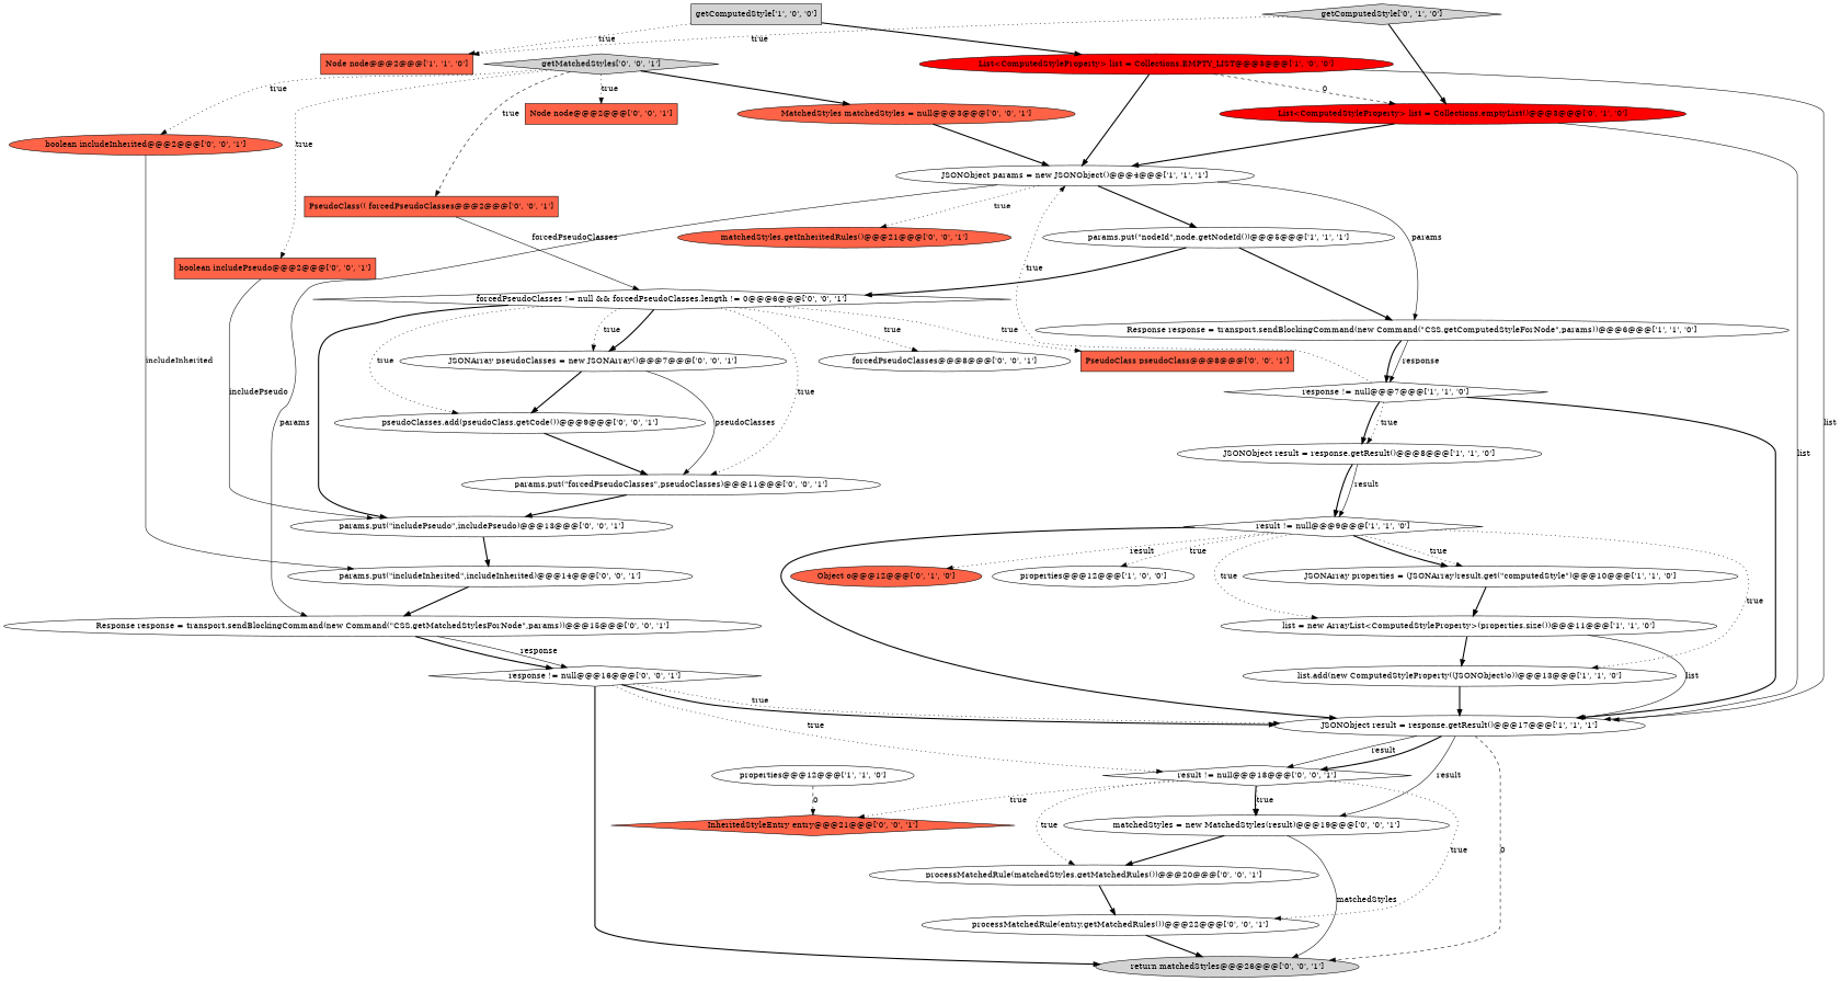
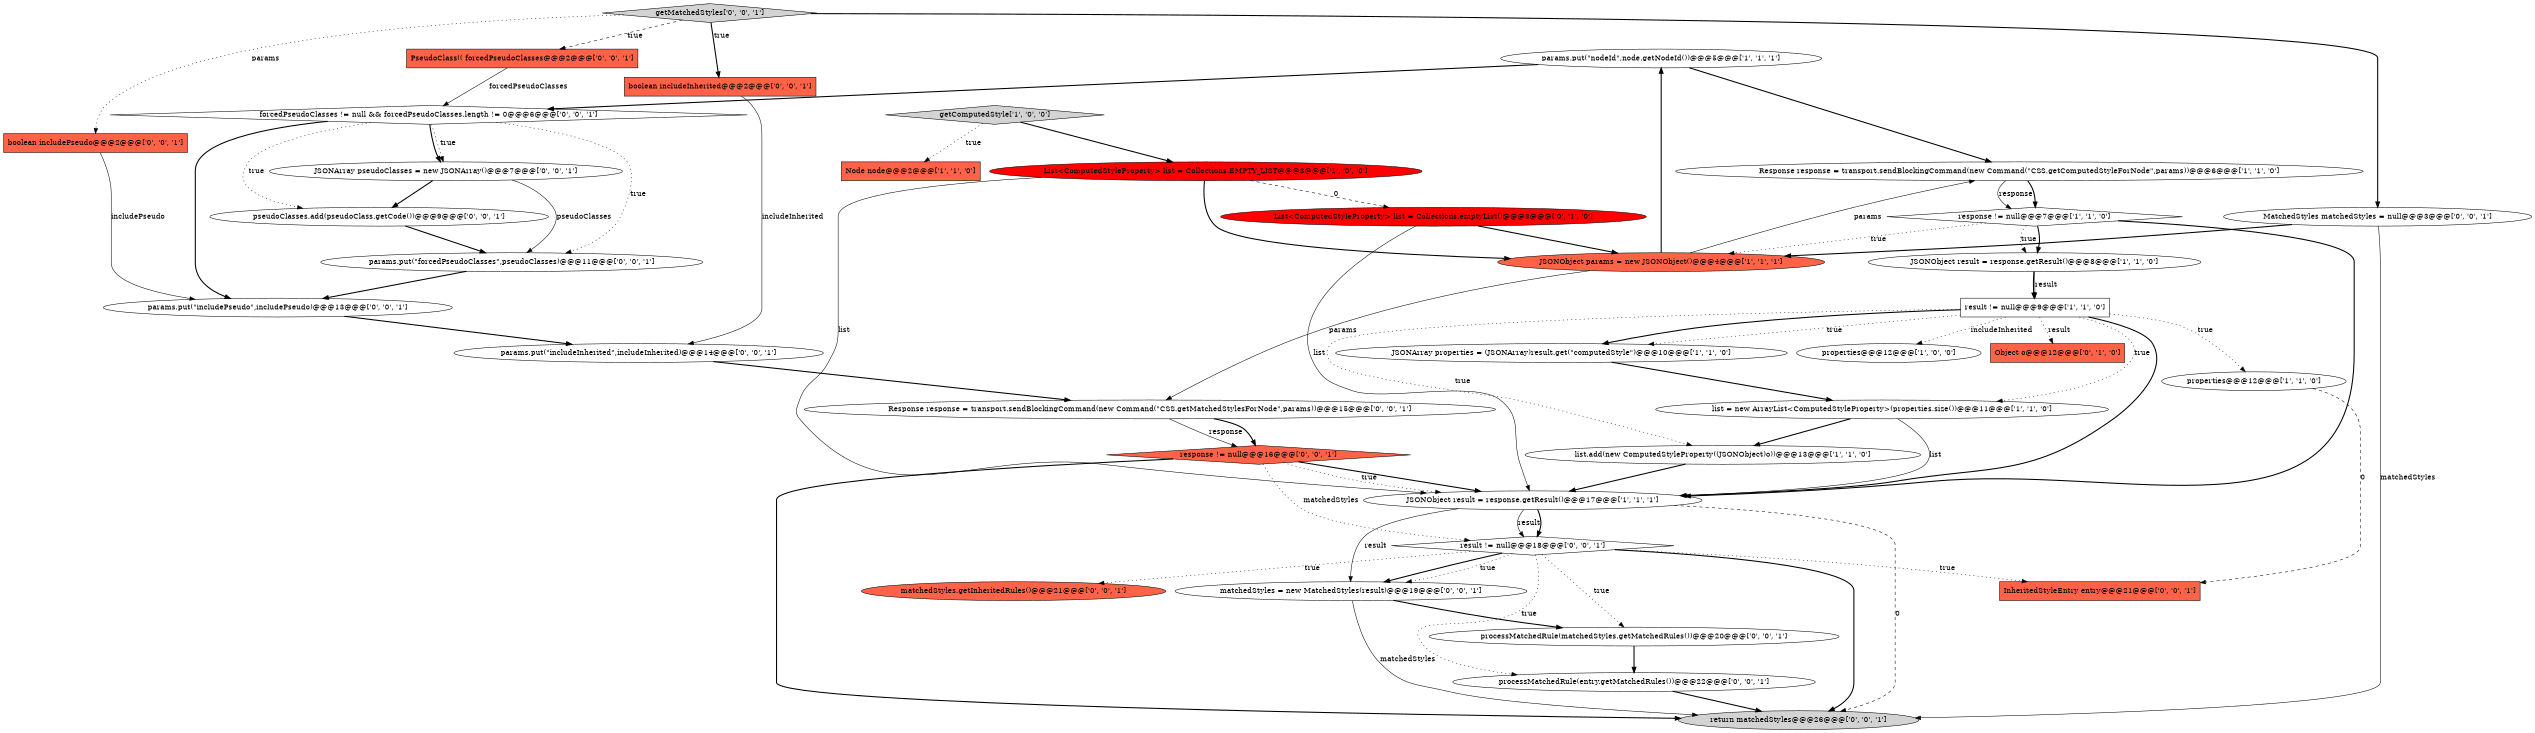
  digraph {
    node [fillcolor=white shape=ellipse style=filled]
    edge [style=bold]
    n1 [fillcolor=tomato label="matchedStyles.getInheritedRules()@@@21@@@['0', '0', '1']"]
-   n2 [fillcolor=tomato label="Node node@@@2@@@['0', '0', '1']" shape=box]
    n3 [label="params.put(\"includePseudo\",includePseudo)@@@13@@@['0', '0', '1']"]
    n4 [label="params.put(\"includeInherited\",includeInherited)@@@14@@@['0', '0', '1']"]
    n5 [label="Response response = transport.sendBlockingCommand(new Command(\"CSS.getMatchedStylesForNode\",params))@@@15@@@['0', '0', '1']"]
    n6 [label="properties@@@12@@@['1', '0', '0']"]
-   n7 [fillcolor=tomato label="InheritedStyleEntry entry@@@21@@@['0', '0', '1']" shape=diamond]
-   n8 [label="response != null@@@16@@@['0', '0', '1']" shape=diamond]
-   n9 [label="forcedPseudoClasses@@@8@@@['0', '0', '1']"]
+   n7 [fillcolor=tomato label="InheritedStyleEntry entry@@@21@@@['0', '0', '1']" shape=box]
+   n8 [fillcolor=tomato label="response != null@@@16@@@['0', '0', '1']" shape=diamond]
    n10 [label="pseudoClasses.add(pseudoClass.getCode())@@@9@@@['0', '0', '1']"]
    n11 [label="params.put(\"forcedPseudoClasses\",pseudoClasses)@@@11@@@['0', '0', '1']"]
-   n12 [fillcolor=lightgray label="getComputedStyle['0', '1', '0']" shape=diamond]
    n13 [fillcolor=tomato label="Node node@@@2@@@['1', '1', '0']" shape=box]
    n14 [fillcolor=red label="List<ComputedStyleProperty> list = Collections.emptyList()@@@3@@@['0', '1', '0']"]
-   n15 [label="JSONObject params = new JSONObject()@@@4@@@['1', '1', '1']"]
+   n15 [fillcolor=tomato label="JSONObject params = new JSONObject()@@@4@@@['1', '1', '1']"]
    n16 [label="JSONObject result = response.getResult()@@@17@@@['1', '1', '1']"]
    n17 [label="processMatchedRule(entry.getMatchedRules())@@@22@@@['0', '0', '1']"]
    n18 [fillcolor=lightgray label="return matchedStyles@@@26@@@['0', '0', '1']"]
-   n19 [fillcolor=lightgray label="getComputedStyle['1', '0', '0']" shape=box]
+   n19 [fillcolor=lightgray label="getComputedStyle['1', '0', '0']" shape=diamond]
    n20 [fillcolor=red label="List<ComputedStyleProperty> list = Collections.EMPTY_LIST@@@3@@@['1', '0', '0']"]
    n21 [label="Response response = transport.sendBlockingCommand(new Command(\"CSS.getComputedStyleForNode\",params))@@@6@@@['1', '1', '0']"]
    n22 [label="params.put(\"nodeId\",node.getNodeId())@@@5@@@['1', '1', '1']"]
    n23 [label="response != null@@@7@@@['1', '1', '0']" shape=diamond]
    n24 [label="forcedPseudoClasses != null && forcedPseudoClasses.length != 0@@@6@@@['0', '0', '1']" shape=diamond]
    n25 [label="JSONObject result = response.getResult()@@@8@@@['1', '1', '0']"]
    n26 [label="matchedStyles = new MatchedStyles(result)@@@19@@@['0', '0', '1']"]
    n27 [label="processMatchedRule(matchedStyles.getMatchedRules())@@@20@@@['0', '0', '1']"]
    n28 [label="list = new ArrayList<ComputedStyleProperty>(properties.size())@@@11@@@['1', '1', '0']"]
    n29 [label="list.add(new ComputedStyleProperty((JSONObject)o))@@@13@@@['1', '1', '0']"]
    n30 [label="result != null@@@18@@@['0', '0', '1']" shape=diamond]
    n31 [fillcolor=lightgray label="getMatchedStyles['0', '0', '1']" shape=diamond]
-   n32 [fillcolor=tomato label="MatchedStyles matchedStyles = null@@@3@@@['0', '0', '1']"]
+   n32 [label="MatchedStyles matchedStyles = null@@@3@@@['0', '0', '1']"]
    n33 [fillcolor=tomato label="PseudoClass(( forcedPseudoClasses@@@2@@@['0', '0', '1']" shape=box]
-   n34 [fillcolor=tomato label="boolean includeInherited@@@2@@@['0', '0', '1']"]
+   n34 [fillcolor=tomato label="boolean includeInherited@@@2@@@['0', '0', '1']" shape=box]
    n35 [fillcolor=tomato label="boolean includePseudo@@@2@@@['0', '0', '1']" shape=box]
-   n36 [fillcolor=tomato label="PseudoClass pseudoClass@@@8@@@['0', '0', '1']" shape=box]
    n37 [label="JSONArray pseudoClasses = new JSONArray()@@@7@@@['0', '0', '1']"]
    n38 [label="JSONArray properties = (JSONArray)result.get(\"computedStyle\")@@@10@@@['1', '1', '0']"]
-   n39 [label="result != null@@@9@@@['1', '1', '0']" shape=diamond]
-   n40 [fillcolor=tomato label="Object o@@@12@@@['0', '1', '0']"]
+   n39 [label="result != null@@@9@@@['1', '1', '0']" shape=box]
+   n40 [fillcolor=tomato label="Object o@@@12@@@['0', '1', '0']" shape=box]
    n41 [label="properties@@@12@@@['1', '1', '0']"]
    n3 -> n4
    n4 -> n5
    n5 -> n8 [label=response style=solid]
    n5 -> n8
    n8 -> n16
    n8 -> n16 [label=true style=dotted]
    n8 -> n18
-   n8 -> n30 [label=true style=dotted]
+   n8 -> n30 [label=matchedStyles style=dotted]
    n10 -> n11
    n11 -> n3
-   n12 -> n13 [label=true style=dotted]
-   n12 -> n14
    n14 -> n15
    n14 -> n16 [label=list style=solid]
    n15 -> n5 [label=params style=solid]
    n15 -> n21 [label=params style=solid]
    n15 -> n22
    n16 -> n18 [label=0 style=dashed]
    n16 -> n26 [label=result style=solid]
    n16 -> n30 [label=result style=solid]
    n16 -> n30
    n17 -> n18
    n19 -> n13 [label=true style=dotted]
    n19 -> n20
    n20 -> n14 [label=0 style=dashed]
    n20 -> n15
    n20 -> n16 [label=list style=solid]
    n21 -> n23 [label=response style=solid]
    n21 -> n23
    n22 -> n21
    n22 -> n24
    n23 -> n15 [label=true style=dotted]
    n23 -> n16
    n23 -> n25
    n23 -> n25 [label=true style=dotted]
    n24 -> n3
-   n24 -> n9 [label=true style=dotted]
    n24 -> n10 [label=true style=dotted]
    n24 -> n11 [label=true style=dotted]
-   n24 -> n36 [label=true style=dotted]
    n24 -> n37
    n24 -> n37 [label=true style=dotted]
    n25 -> n39
    n25 -> n39 [label=result style=solid]
    n26 -> n18 [label=matchedStyles style=solid]
    n26 -> n27
    n27 -> n17
    n28 -> n16 [label=list style=solid]
    n28 -> n29
    n29 -> n16
-   n15 -> n1 [label=true style=dotted]
+   n30 -> n1 [label=true style=dotted]
    n30 -> n7 [label=true style=dotted]
    n30 -> n17 [label=true style=dotted]
+   n30 -> n18
    n30 -> n26 [label=true style=dotted]
    n30 -> n26
    n30 -> n27 [label=true style=dotted]
-   n31 -> n2 [label=true style=dotted]
    n31 -> n32
    n31 -> n33 [label=true style=dashed]
-   n31 -> n34 [label=true style=dotted]
-   n31 -> n35 [label=true style=dotted]
+   n31 -> n34 [label=true]
+   n31 -> n35 [label=params style=dotted]
    n32 -> n15
+   n32 -> n18 [label=matchedStyles style=solid]
    n33 -> n24 [label=forcedPseudoClasses style=solid]
    n34 -> n4 [label=includeInherited style=solid]
    n35 -> n3 [label=includePseudo style=solid]
    n37 -> n10
    n37 -> n11 [label=pseudoClasses style=solid]
    n38 -> n28
-   n39 -> n6 [label=true style=dotted]
+   n39 -> n6 [label=includeInherited style=dotted]
    n39 -> n16
    n39 -> n28 [label=true style=dotted]
    n39 -> n29 [label=true style=dotted]
    n39 -> n38
    n39 -> n38 [label=true style=dotted]
    n39 -> n40 [label=result style=dotted]
+   n39 -> n41 [label=true style=dotted]
    n41 -> n7 [label=0 style=dashed]
  }
